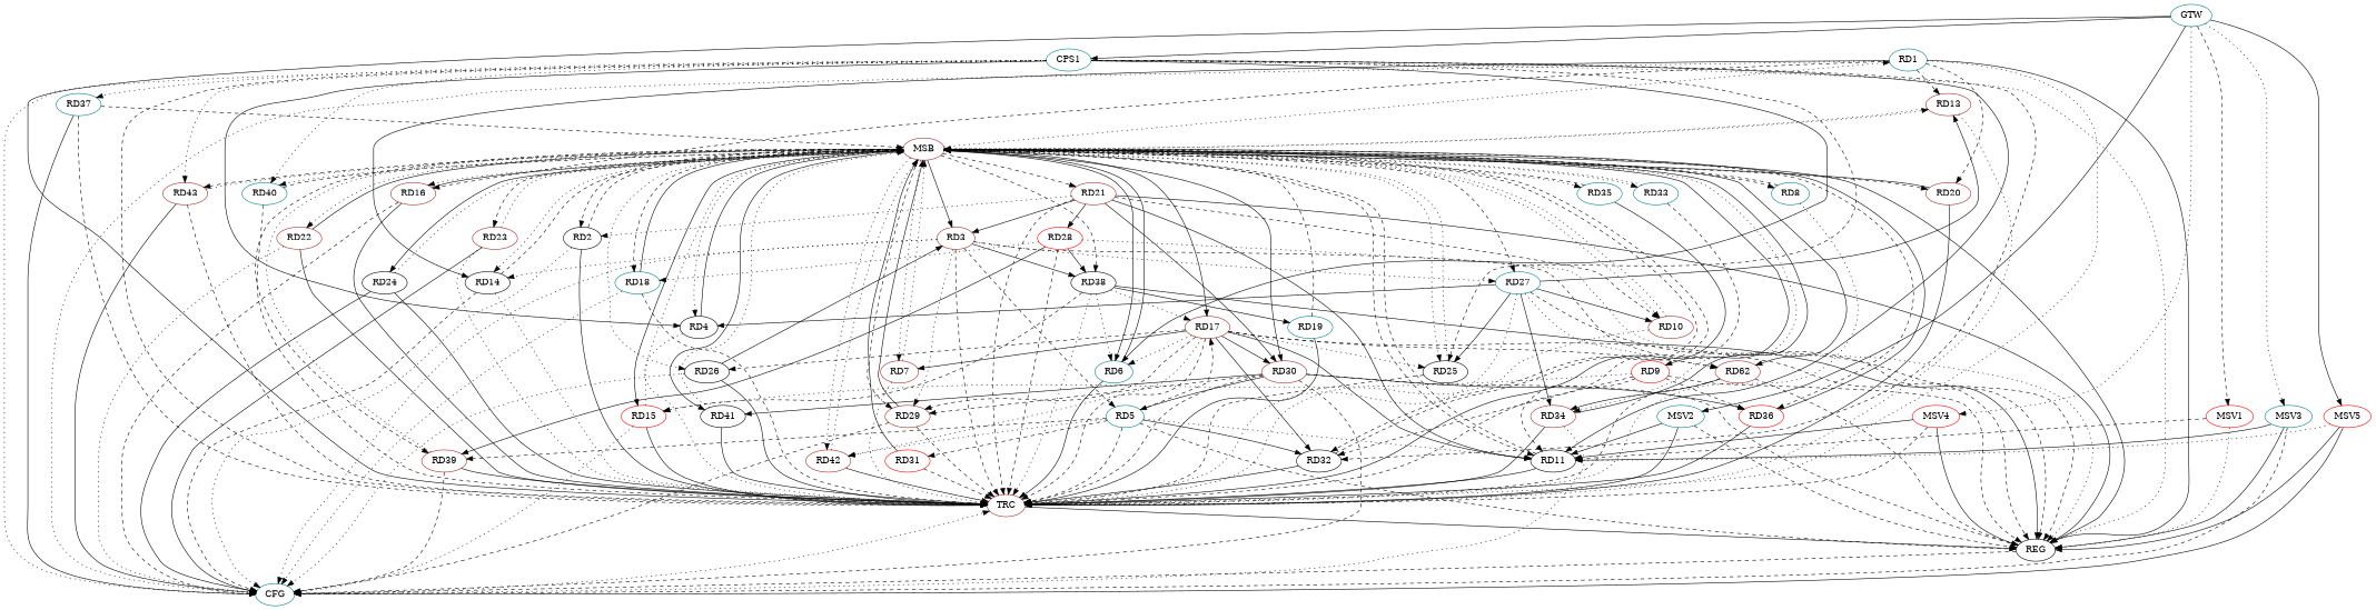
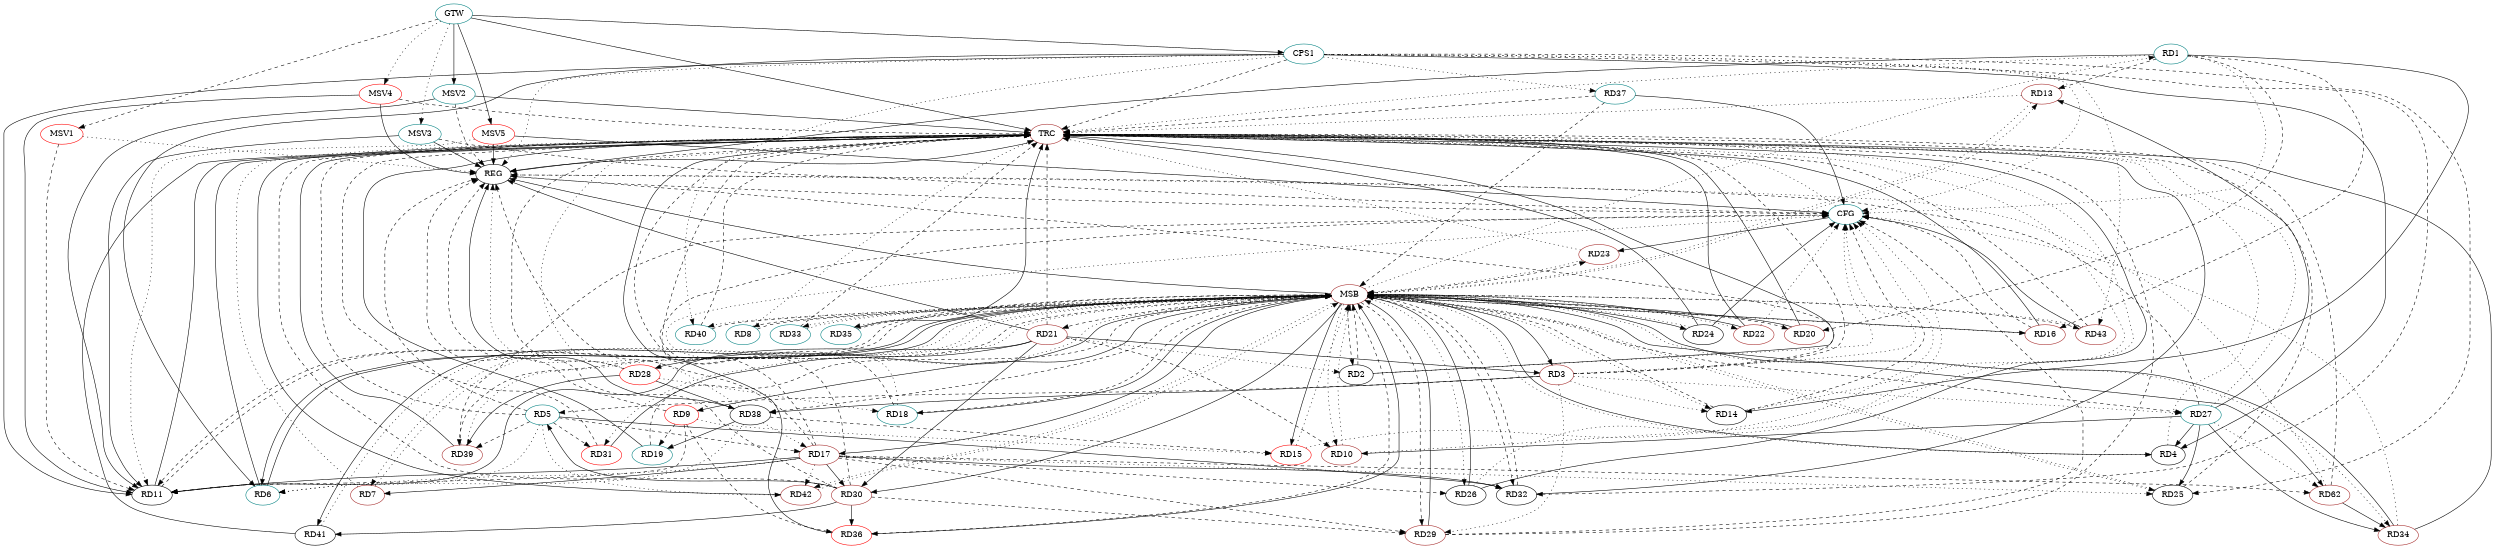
  strict digraph {
    node [color=brown]
    edge [style=solid]
    n1 [color=teal label=RD1]
    n2 [label=RD13]
    n3 [color=black label=RD14]
    n4 [label=RD16]
    n5 [label=RD20]
    n6 [color=black label=REG]
    n7 [color=teal label=CFG]
    n8 [label=TRC]
    n9 [label=MSB]
    n10 [color=black label=RD2]
    n11 [label=RD3]
    n12 [color=teal label=RD27]
    n13 [label=RD29]
    n14 [color=black label=RD38]
    n15 [color=black label=RD4]
    n16 [color=black label=RD11]
    n17 [label=RD17]
    n18 [color=red label=RD31]
    n19 [color=black label=RD32]
    n20 [label=RD39]
    n21 [label=RD42]
    n22 [color=teal label=RD6]
    n23 [label=RD7]
    n24 [color=teal label=RD8]
    n25 [color=red label=RD9]
    n26 [color=red label=RD15]
    n27 [color=red label=RD36]
    n28 [label=RD10]
    n29 [label=RD62]
    n30 [label=RD34]
    n31 [color=black label=RD25]
    n32 [color=black label=RD26]
    n33 [label=RD30]
    n34 [color=teal label=RD18]
    n35 [label=RD21]
    n36 [label=RD22]
    n37 [label=RD23]
    n38 [color=black label=RD24]
    n39 [color=black label=RD41]
    n40 [color=teal label=RD33]
    n41 [color=teal label=RD35]
    n42 [color=teal label=RD40]
    n43 [label=RD43]
    n44 [color=teal label=RD5]
    n45 [color=teal label=RD19]
    n46 [color=red label=RD28]
    n47 [color=teal label=RD37]
    n48 [color=teal label=CPS1]
    n49 [color=teal label=GTW]
    n50 [color=red label=MSV1]
    n51 [color=teal label=MSV2]
    n52 [color=teal label=MSV3]
    n53 [color=red label=MSV4]
    n54 [color=red label=MSV5]
    n1 -> n2 [style=dashed]
    n1 -> n3
    n1 -> n4 [style=dashed]
    n1 -> n5 [style=dashed]
    n1 -> n6
    n1 -> n7 [style=dotted]
    n1 -> n8 [style=dotted]
    n2 -> n8 [style=dotted]
    n2 -> n9 [style=dotted]
    n3 -> n7 [style=dashed]
    n3 -> n8 [style=dotted]
    n3 -> n9 [style=dashed]
    n4 -> n7 [style=dashed]
    n4 -> n8
    n4 -> n9
    n5 -> n8
    n5 -> n9
    n6 -> n7 [style=dashed]
    n7 -> n8 [style=dotted]
    n8 -> n6
    n9 -> n1 [style=dotted]
    n9 -> n2 [style=dotted]
    n9 -> n3 [style=dotted]
    n9 -> n4 [style=dotted]
    n9 -> n5 [style=dashed]
    n9 -> n6
    n9 -> n10 [style=dashed]
    n9 -> n11
    n9 -> n12 [style=dashed]
    n9 -> n13 [style=dashed]
    n9 -> n14 [style=dashed]
    n9 -> n15 [style=dotted]
    n9 -> n16 [style=dashed]
    n9 -> n17
+   n9 -> n18 [style=dotted]
    n9 -> n19 [style=dashed]
    n9 -> n20 [style=dashed]
    n9 -> n21 [style=dotted]
    n9 -> n22
    n9 -> n23 [style=dotted]
    n9 -> n24 [style=dashed]
    n9 -> n25
    n9 -> n26
    n9 -> n27 [style=dashed]
    n9 -> n28 [style=dotted]
    n9 -> n29
    n9 -> n30 [style=dotted]
    n9 -> n31 [style=dotted]
    n9 -> n32 [style=dotted]
    n9 -> n33
    n9 -> n34 [style=dashed]
    n9 -> n35 [style=dashed]
    n9 -> n36 [style=dotted]
    n9 -> n37 [style=dashed]
    n9 -> n38
    n9 -> n39
    n9 -> n40 [style=dotted]
    n9 -> n41 [style=dotted]
    n9 -> n42 [style=dotted]
    n9 -> n43 [style=dashed]
    n10 -> n7 [style=dotted]
    n10 -> n8
    n10 -> n9 [style=dashed]
    n11 -> n3 [style=dotted]
    n11 -> n6 [style=dashed]
    n11 -> n7 [style=dotted]
    n11 -> n8 [style=dashed]
    n11 -> n12 [style=dotted]
    n11 -> n13 [style=dotted]
    n11 -> n14
    n11 -> n44 [style=dashed]
    n12 -> n2
    n12 -> n6 [style=dashed]
    n12 -> n8 [style=dotted]
    n12 -> n15
    n12 -> n28
    n12 -> n29 [style=dotted]
    n12 -> n30
    n12 -> n31
    n13 -> n7 [style=dashed]
    n13 -> n8 [style=dashed]
    n13 -> n9
    n14 -> n6
    n14 -> n8 [style=dotted]
    n14 -> n17 [style=dotted]
    n14 -> n22 [style=dotted]
    n14 -> n26 [style=dashed]
    n14 -> n45
    n15 -> n8 [style=dotted]
    n15 -> n9
    n16 -> n8
    n16 -> n9 [style=dashed]
    n17 -> n6 [style=dashed]
    n17 -> n8 [style=dashed]
    n17 -> n13 [style=dashed]
    n17 -> n16
    n17 -> n19
    n17 -> n21 [style=dotted]
    n17 -> n22 [style=dotted]
    n17 -> n23
    n17 -> n29 [style=dashed]
    n17 -> n31 [style=dotted]
    n17 -> n32 [style=dashed]
    n17 -> n33
    n18 -> n8 [style=dashed]
    n18 -> n9
    n19 -> n8
    n19 -> n9 [style=dashed]
    n20 -> n7 [style=dashed]
    n20 -> n8
    n20 -> n9 [style=dotted]
    n21 -> n8
    n21 -> n9 [style=dotted]
    n22 -> n8
    n22 -> n9
    n23 -> n8 [style=dotted]
    n23 -> n9 [style=dotted]
    n24 -> n8 [style=dotted]
    n24 -> n9 [style=dashed]
    n25 -> n6 [style=dashed]
    n25 -> n16 [style=dashed]
    n25 -> n26 [style=dotted]
    n25 -> n27 [style=dashed]
-   n25 -> n19 [style=dashed]
+   n25 -> n45 [style=dashed]
    n26 -> n7 [style=dotted]
-   n26 -> n8
    n26 -> n9 [style=dotted]
    n27 -> n8
    n27 -> n9
    n28 -> n8 [style=dotted]
    n28 -> n9 [style=dotted]
-   n29 -> n6 [style=dashed]
+   n29 -> n6 [style=dotted]
    n29 -> n8 [style=dashed]
    n29 -> n30
    n30 -> n7 [style=dotted]
    n30 -> n8
    n30 -> n9
    n31 -> n8 [style=dashed]
    n31 -> n9 [style=dotted]
    n32 -> n7 [style=dotted]
    n32 -> n8
-   n32 -> n11
+   n32 -> n9
    n33 -> n6 [style=dashed]
    n33 -> n7 [style=dashed]
    n33 -> n8 [style=dashed]
    n33 -> n13 [style=dashed]
    n33 -> n27
    n33 -> n39
    n33 -> n44
    n34 -> n7 [style=dotted]
    n34 -> n8 [style=dashed]
    n34 -> n9
    n35 -> n6
    n35 -> n8 [style=dashed]
    n35 -> n10 [style=dotted]
    n35 -> n11
    n35 -> n16
    n35 -> n28 [style=dashed]
    n35 -> n33
    n35 -> n46
    n36 -> n7 [style=dotted]
    n36 -> n8
    n36 -> n9
-   n37 -> n7
+   n7 -> n37
    n37 -> n8 [style=dotted]
    n37 -> n9 [style=dotted]
    n38 -> n7
    n38 -> n8
    n38 -> n9 [style=dotted]
    n39 -> n8
    n39 -> n9 [style=dotted]
    n40 -> n8 [style=dashed]
    n40 -> n9 [style=dotted]
    n41 -> n8
    n41 -> n9 [style=dashed]
    n42 -> n8 [style=dashed]
    n42 -> n9 [style=dashed]
    n43 -> n7
    n43 -> n8 [style=dashed]
    n43 -> n9 [style=dotted]
    n44 -> n6 [style=dashed]
    n44 -> n8 [style=dashed]
    n44 -> n16 [style=dotted]
    n44 -> n17 [style=dashed]
    n44 -> n18 [style=dashed]
    n44 -> n19
    n44 -> n20 [style=dashed]
    n44 -> n21 [style=dotted]
    n45 -> n8
    n45 -> n9 [style=dashed]
    n46 -> n6 [style=dotted]
    n46 -> n8 [style=dashed]
    n46 -> n14
    n46 -> n20
    n46 -> n34 [style=dotted]
    n47 -> n7
    n47 -> n8 [style=dashed]
    n47 -> n9 [style=dashed]
    n48 -> n6 [style=dotted]
    n48 -> n7 [style=dotted]
    n48 -> n8 [style=dashed]
    n48 -> n15
    n48 -> n16
    n48 -> n19 [style=dashed]
    n48 -> n22
    n48 -> n31 [style=dashed]
    n48 -> n42 [style=dotted]
    n48 -> n43 [style=dotted]
    n48 -> n47 [style=dotted]
    n49 -> n8
    n49 -> n48
    n49 -> n50 [style=dashed]
    n49 -> n51
    n49 -> n52 [style=dotted]
    n49 -> n53 [style=dotted]
    n49 -> n54
    n50 -> n6 [style=dotted]
    n50 -> n16 [style=dashed]
    n51 -> n6 [style=dashed]
    n51 -> n8
    n51 -> n16
    n52 -> n6
    n52 -> n7 [style=dashed]
    n52 -> n16
    n53 -> n6
    n53 -> n8 [style=dashed]
    n53 -> n16
    n54 -> n6
    n54 -> n7
    n54 -> n16 [style=dotted]
  }
